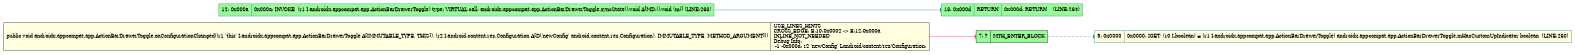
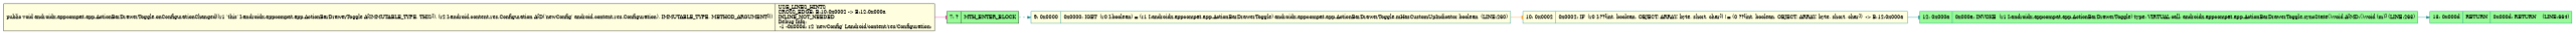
  digraph {
    rankdir=LR
    node [color=teal fillcolor=palegreen shape=record style=filled]
    edge [arrowhead=tee color=teal style=solid]
    n1 [color=black label="{7\:\ ?|MTH_ENTER_BLOCK\l}"]
    n2 [fillcolor=lightyellow label="{9\:\ 0x0000|0x0000: IGET  (r0 I:boolean) = (r1 I:androidx.appcompat.app.ActionBarDrawerToggle) androidx.appcompat.app.ActionBarDrawerToggle.mHasCustomUpIndicator boolean  (LINE:260)\l}"]
+   n3 [fillcolor=lightyellow label="{10\:\ 0x0002|0x0002: IF  (r0 I:??[int, boolean, OBJECT, ARRAY, byte, short, char]) != (0 ??[int, boolean, OBJECT, ARRAY, byte, short, char])  \-\> B:12:0x000a \l}"]
    n4 [label="{12\:\ 0x000a|0x000a: INVOKE  (r1 I:androidx.appcompat.app.ActionBarDrawerToggle) type: VIRTUAL call: androidx.appcompat.app.ActionBarDrawerToggle.syncState():void A[MD:():void (m)] (LINE:263)\l}"]
-   n5 [label="{13\:\ 0x000d|RETURN\l|0x000d: RETURN    (LINE:264)\l}"]
+   n5 [label="{13\:\ 0x000d|RETURN\l|0x000d: RETURN    (LINE:664)\l}"]
    n6 [color=black fillcolor=lightyellow label="{public void androidx.appcompat.app.ActionBarDrawerToggle.onConfigurationChanged((r1 'this' I:androidx.appcompat.app.ActionBarDrawerToggle A[IMMUTABLE_TYPE, THIS]), (r2 I:android.content.res.Configuration A[D('newConfig' android.content.res.Configuration), IMMUTABLE_TYPE, METHOD_ARGUMENT]))  | USE_LINES_HINTS\lCROSS_EDGE: B:10:0x0002 \-\> B:12:0x000a\lINLINE_NOT_NEEDED\lDebug Info:\l  \-1 \-0x000d: r2 'newConfig' Landroid\/content\/res\/Configuration;\l}"]
-   n1 -> n2 [style=dashed]
-   n4 -> n5
+   n1 -> n2 [arrowhead=normal style=dashed]
+   n2 -> n3 [color=darkorange]
+   n3 -> n4
+   n4 -> n5 [arrowhead=normal]
    n6 -> n1 [color=deeppink]
  }
